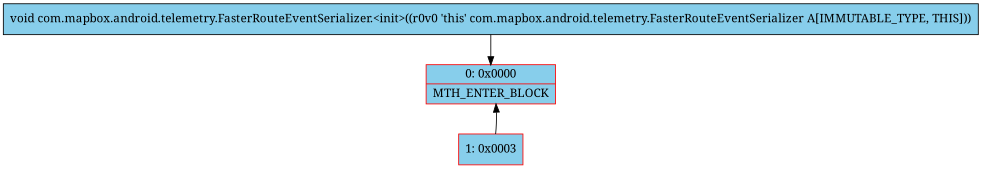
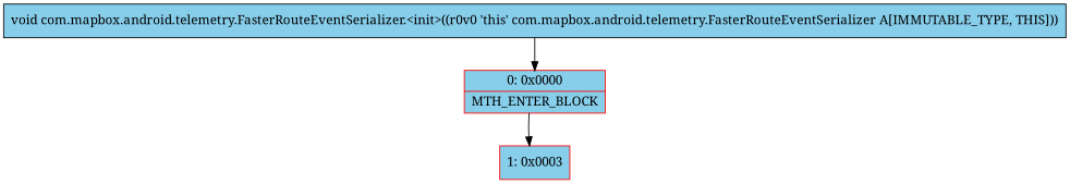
  digraph {
    fontname="Noto Serif"
    node [color=red shape=record style=filled fillcolor=skyblue fontname="Noto Serif"]
    edge [fontname="Noto Serif"]
    n1 [label="{0\:\ 0x0000|MTH_ENTER_BLOCK\l}"]
    n2 [label="{1\:\ 0x0003}"]
    n3 [label="{void com.mapbox.android.telemetry.FasterRouteEventSerializer.\<init\>((r0v0 'this' com.mapbox.android.telemetry.FasterRouteEventSerializer A[IMMUTABLE_TYPE, THIS])) }" color=""]
    subgraph cluster_1 {
      label="R(0)"
    }
-   n2 -> n1
+   n1 -> n2
    n3 -> n1
  }
